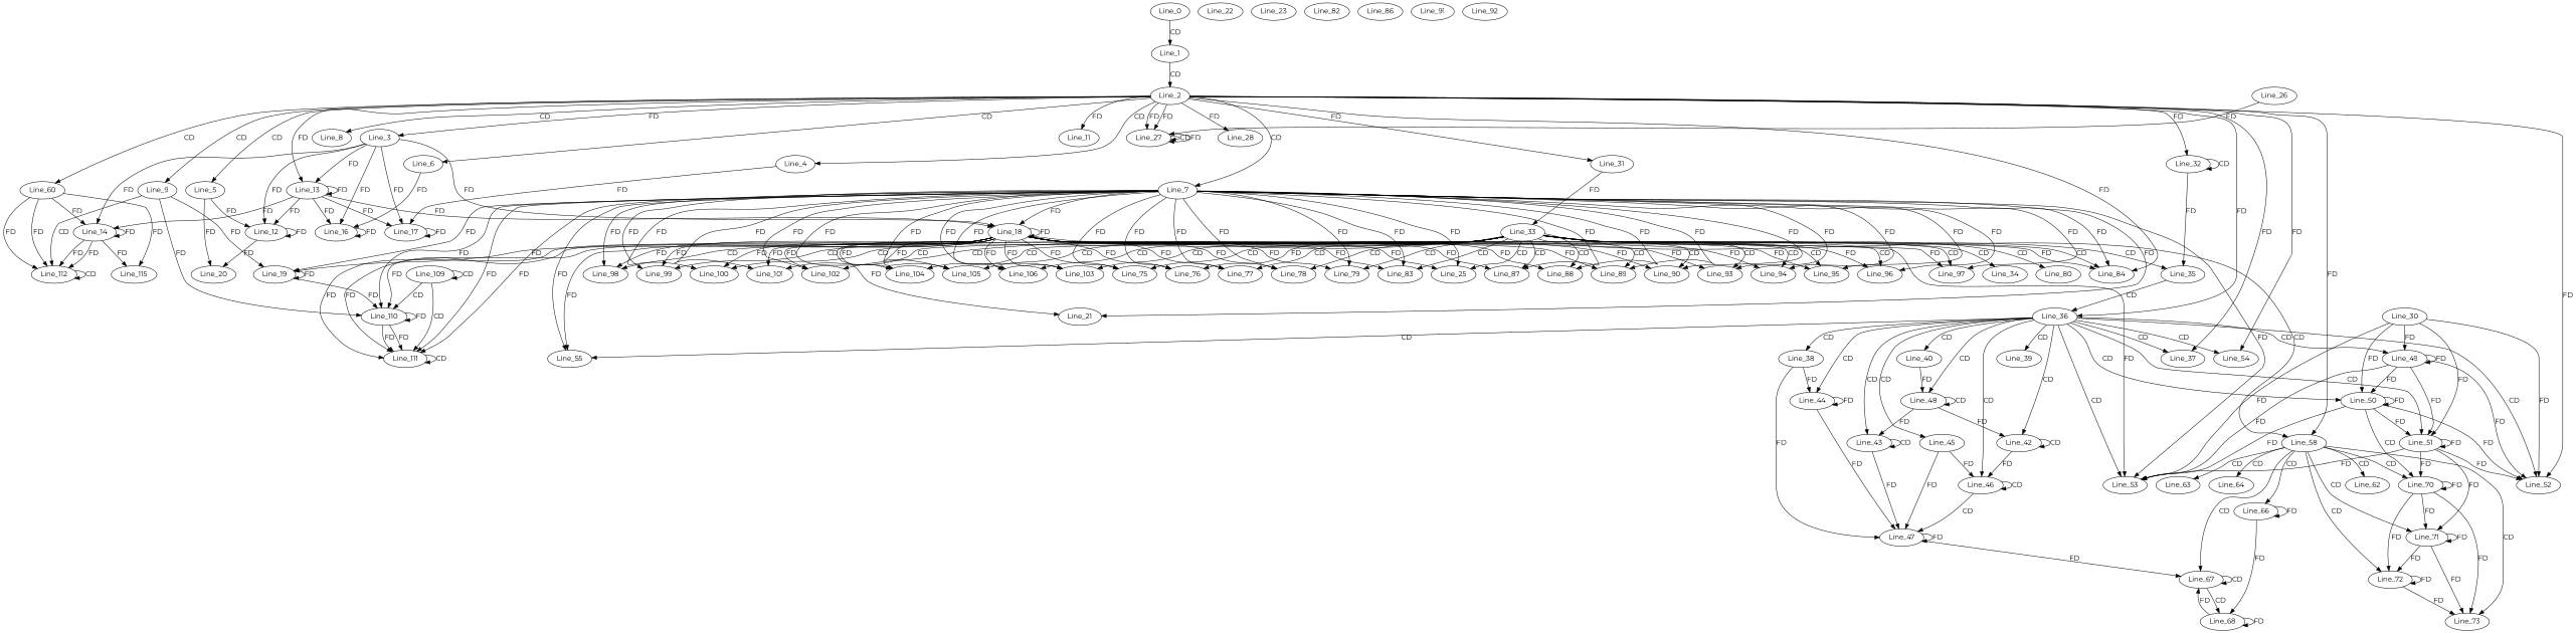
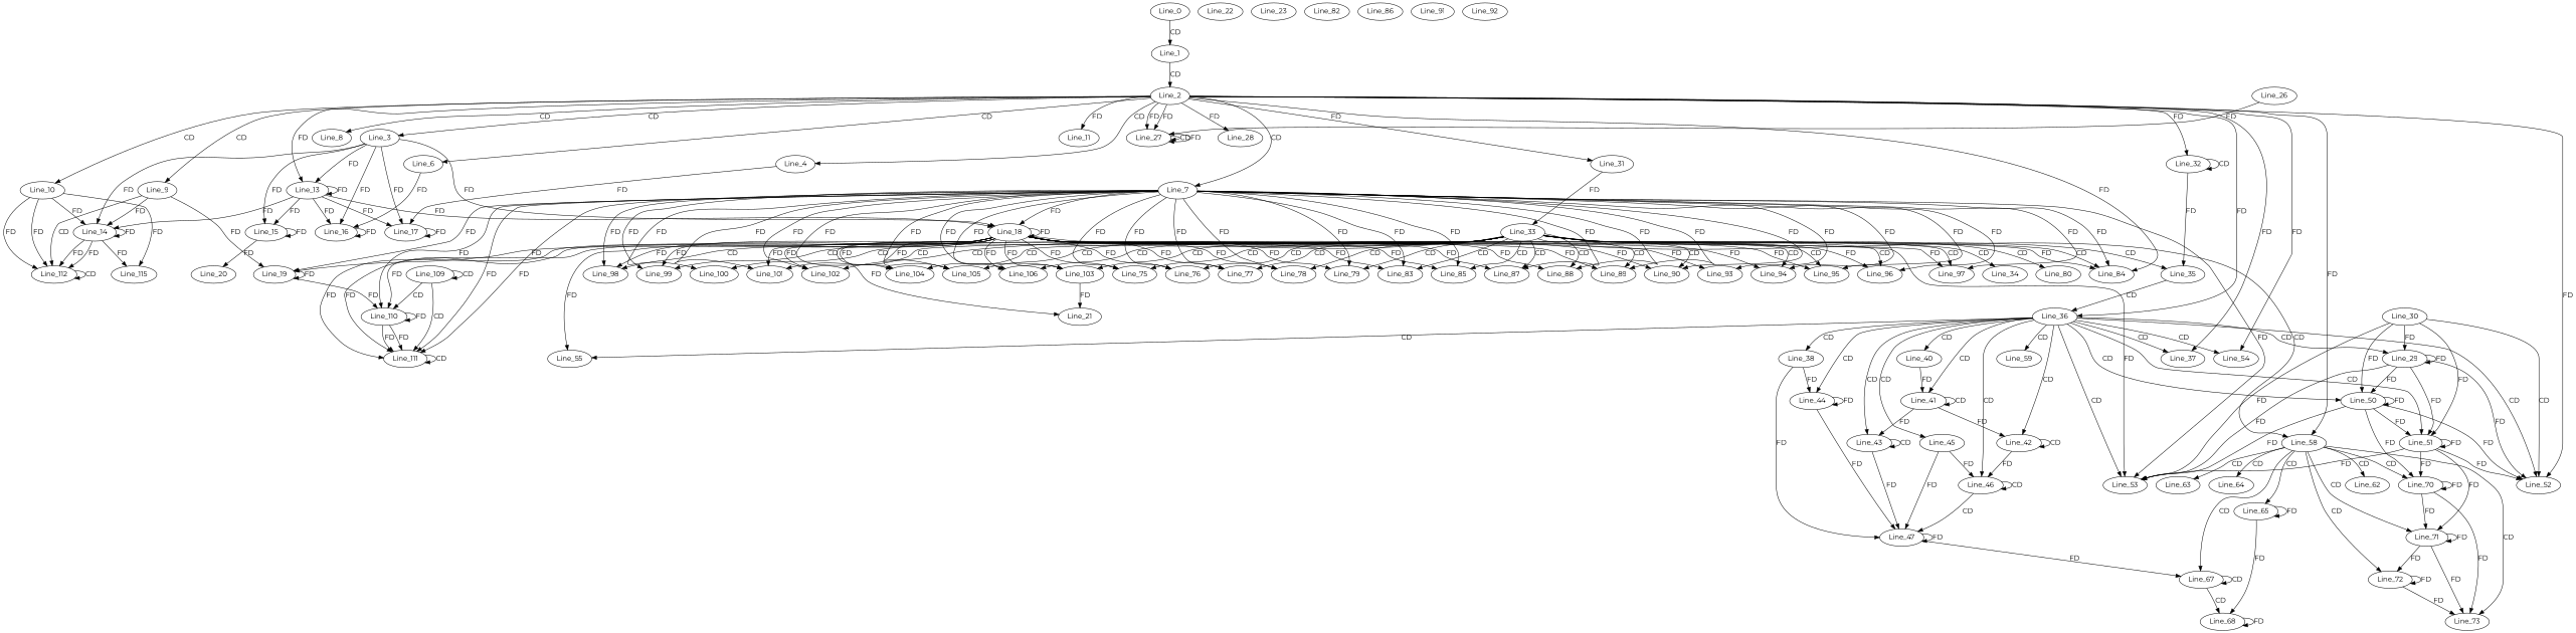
  digraph {
    fontname=Montserrat
    node [fontname=Montserrat]
    edge [fontname=Montserrat]
    Line_0
    Line_1
    Line_2
    Line_3
    Line_4
-   Line_5
    Line_6
    Line_7
    Line_8
    Line_9
-   Line_10 [label=Line_60]
+   Line_10
    n12 [label=Line_11]
    Line_13
    Line_27
    Line_28
    Line_31
    Line_32
    Line_36
    Line_37
    Line_52
    Line_54
    Line_58
    Line_84
    Line_14
-   Line_15 [label=Line_12]
+   Line_15
    Line_16
    Line_17
    Line_18
    Line_20
    Line_19
    Line_21
    Line_53
    Line_55
    Line_75
    Line_76
    Line_77
    Line_78
    Line_79
    Line_83
-   Line_85 [label=Line_25]
+   Line_85
    Line_87
    Line_88
    Line_89
    Line_90
    Line_93
    Line_94
    Line_95
    Line_96
    Line_97
    Line_98
    Line_99
    Line_100
    Line_101
    Line_102
    Line_103
    Line_104
    Line_105
    Line_106
    Line_110
    Line_111
    Line_112
    Line_115
    Line_33
    Line_35
    Line_38
-   Line_39
+   Line_39 [label=Line_59]
    Line_40
-   Line_41 [label=Line_48]
+   Line_41
    Line_42
    Line_43
    Line_44
    Line_45
    Line_46
-   Line_49
+   Line_49 [label=Line_29]
    Line_50
    Line_51
    Line_67
    Line_70
    Line_71
    Line_62
    Line_63
    Line_64
-   Line_65 [label=Line_66]
+   Line_65
    Line_72
    Line_73
    Line_22
    Line_23
    Line_26
    Line_34
    Line_80
    Line_47
    Line_68
    Line_30
    Line_82
    Line_86
    Line_91
    Line_92
    Line_109
    Line_0 -> Line_1 [label=CD]
    Line_1 -> Line_2 [label=CD]
-   Line_2 -> Line_3 [label=FD]
+   Line_2 -> Line_3 [label=CD]
    Line_2 -> Line_4 [label=CD]
-   Line_2 -> Line_5 [label=CD]
    Line_2 -> Line_6 [label=CD]
    Line_2 -> Line_7 [label=CD]
    Line_2 -> Line_8 [label=CD]
    Line_2 -> Line_9 [label=CD]
    Line_2 -> Line_10 [label=CD]
    Line_2 -> n12 [label=FD]
    Line_2 -> Line_13 [label=FD]
    Line_2 -> Line_27 [label=FD]
    Line_2 -> Line_27 [label=FD]
    Line_2 -> Line_28 [label=FD]
    Line_2 -> Line_31 [label=FD]
    Line_2 -> Line_32 [label=FD]
    Line_2 -> Line_36 [label=FD]
    Line_2 -> Line_37 [label=FD]
    Line_2 -> Line_52 [label=FD]
    Line_2 -> Line_54 [label=FD]
    Line_2 -> Line_58 [label=FD]
    Line_2 -> Line_84 [label=FD]
    Line_3 -> Line_13 [label=FD]
    Line_3 -> Line_14 [label=FD]
    Line_3 -> Line_15 [label=FD]
    Line_3 -> Line_16 [label=FD]
    Line_3 -> Line_17 [label=FD]
    Line_3 -> Line_18 [label=FD]
    Line_4 -> Line_17 [label=FD]
-   Line_5 -> Line_15 [label=FD]
-   Line_5 -> Line_20 [label=FD]
    Line_6 -> Line_16 [label=FD]
    Line_7 -> Line_84 [label=FD]
    Line_7 -> Line_18 [label=FD]
    Line_7 -> Line_19 [label=FD]
-   Line_7 -> Line_21 [label=FD]
+   Line_103 -> Line_21 [label=FD]
    Line_7 -> Line_53 [label=FD]
-   Line_7 -> Line_55 [label=FD]
    Line_7 -> Line_75 [label=FD]
    Line_7 -> Line_76 [label=FD]
    Line_7 -> Line_77 [label=FD]
    Line_7 -> Line_78 [label=FD]
    Line_7 -> Line_79 [label=FD]
    Line_7 -> Line_83 [label=FD]
    Line_7 -> Line_85 [label=FD]
    Line_7 -> Line_87 [label=FD]
    Line_7 -> Line_88 [label=FD]
    Line_7 -> Line_89 [label=FD]
    Line_7 -> Line_90 [label=FD]
    Line_7 -> Line_93 [label=FD]
    Line_7 -> Line_94 [label=FD]
    Line_7 -> Line_95 [label=FD]
    Line_7 -> Line_96 [label=FD]
    Line_7 -> Line_97 [label=FD]
    Line_7 -> Line_98 [label=FD]
    Line_7 -> Line_99 [label=FD]
    Line_7 -> Line_100 [label=FD]
    Line_7 -> Line_101 [label=FD]
    Line_7 -> Line_102 [label=FD]
    Line_7 -> Line_103 [label=FD]
    Line_7 -> Line_104 [label=FD]
    Line_7 -> Line_105 [label=FD]
    Line_7 -> Line_106 [label=FD]
    Line_7 -> Line_110 [label=FD]
    Line_7 -> Line_111 [label=FD]
    Line_7 -> Line_111 [label=FD]
    Line_9 -> Line_19 [label=FD]
-   Line_9 -> Line_110 [label=FD]
+   Line_9 -> Line_14 [label=FD]
    Line_9 -> Line_112 [label=CD]
    Line_10 -> Line_14 [label=FD]
    Line_10 -> Line_112 [label=FD]
    Line_10 -> Line_112 [label=FD]
    Line_10 -> Line_115 [label=FD]
    Line_13 -> Line_13 [label=FD]
    Line_13 -> Line_14 [label=FD]
    Line_13 -> Line_15 [label=FD]
    Line_13 -> Line_16 [label=FD]
    Line_13 -> Line_17 [label=FD]
    Line_13 -> Line_18 [label=FD]
    Line_27 -> Line_27 [label=CD]
    Line_27 -> Line_27 [label=FD]
    Line_31 -> Line_33 [label=FD]
    Line_32 -> Line_32 [label=CD]
    Line_32 -> Line_35 [label=FD]
    Line_36 -> Line_37 [label=CD]
    Line_36 -> Line_52 [label=CD]
    Line_36 -> Line_54 [label=CD]
    Line_36 -> Line_53 [label=CD]
    Line_36 -> Line_55 [label=CD]
    Line_36 -> Line_38 [label=CD]
    Line_36 -> Line_39 [label=CD]
    Line_36 -> Line_40 [label=CD]
    Line_36 -> Line_41 [label=CD]
    Line_36 -> Line_42 [label=CD]
    Line_36 -> Line_43 [label=CD]
    Line_36 -> Line_44 [label=CD]
    Line_36 -> Line_45 [label=CD]
    Line_36 -> Line_46 [label=CD]
    Line_36 -> Line_49 [label=CD]
    Line_36 -> Line_50 [label=CD]
    Line_36 -> Line_51 [label=CD]
    Line_58 -> Line_67 [label=CD]
    Line_58 -> Line_70 [label=CD]
    Line_58 -> Line_71 [label=CD]
    Line_58 -> Line_62 [label=CD]
    Line_58 -> Line_63 [label=CD]
    Line_58 -> Line_64 [label=CD]
    Line_58 -> Line_65 [label=CD]
    Line_58 -> Line_72 [label=CD]
    Line_58 -> Line_73 [label=CD]
    Line_14 -> Line_14 [label=FD]
    Line_14 -> Line_112 [label=FD]
    Line_14 -> Line_112 [label=FD]
    Line_14 -> Line_115 [label=FD]
    Line_15 -> Line_15 [label=FD]
    Line_15 -> Line_20 [label=FD]
    Line_16 -> Line_16 [label=FD]
    Line_17 -> Line_17 [label=FD]
    Line_18 -> Line_84 [label=FD]
    Line_18 -> Line_18 [label=FD]
    Line_18 -> Line_19 [label=FD]
    Line_18 -> Line_21 [label=FD]
    Line_18 -> Line_53 [label=FD]
    Line_18 -> Line_55 [label=FD]
    Line_18 -> Line_75 [label=FD]
    Line_18 -> Line_76 [label=FD]
    Line_18 -> Line_77 [label=FD]
    Line_18 -> Line_78 [label=FD]
    Line_18 -> Line_79 [label=FD]
    Line_18 -> Line_83 [label=FD]
    Line_18 -> Line_85 [label=FD]
    Line_18 -> Line_87 [label=FD]
    Line_18 -> Line_88 [label=FD]
    Line_18 -> Line_89 [label=FD]
    Line_18 -> Line_90 [label=FD]
    Line_18 -> Line_93 [label=FD]
    Line_18 -> Line_94 [label=FD]
    Line_18 -> Line_95 [label=FD]
    Line_18 -> Line_96 [label=FD]
    Line_18 -> Line_97 [label=FD]
    Line_18 -> Line_98 [label=FD]
    Line_18 -> Line_99 [label=FD]
-   Line_18 -> Line_100 [label=FD]
    Line_18 -> Line_101 [label=FD]
    Line_18 -> Line_102 [label=FD]
    Line_18 -> Line_103 [label=FD]
    Line_18 -> Line_104 [label=FD]
    Line_18 -> Line_105 [label=FD]
    Line_18 -> Line_106 [label=FD]
    Line_18 -> Line_110 [label=FD]
    Line_18 -> Line_111 [label=FD]
    Line_18 -> Line_111 [label=FD]
    Line_19 -> Line_19 [label=FD]
    Line_19 -> Line_110 [label=FD]
    Line_110 -> Line_110 [label=FD]
    Line_110 -> Line_111 [label=FD]
    Line_110 -> Line_111 [label=FD]
    Line_111 -> Line_111 [label=CD]
    Line_112 -> Line_112 [label=CD]
    Line_33 -> Line_58 [label=CD]
    Line_33 -> Line_84 [label=CD]
    Line_33 -> Line_75 [label=CD]
-   Line_33 -> Line_76 [label=FD]
+   Line_33 -> Line_76 [label=CD]
    Line_33 -> Line_77 [label=CD]
    Line_33 -> Line_78 [label=CD]
    Line_33 -> Line_79 [label=CD]
    Line_33 -> Line_83 [label=CD]
    Line_33 -> Line_85 [label=CD]
    Line_33 -> Line_87 [label=CD]
    Line_33 -> Line_88 [label=CD]
    Line_33 -> Line_89 [label=CD]
    Line_33 -> Line_90 [label=CD]
-   Line_33 -> Line_93 [label=CD]
    Line_33 -> Line_94 [label=CD]
    Line_33 -> Line_95 [label=CD]
    Line_33 -> Line_96 [label=CD]
    Line_33 -> Line_97 [label=CD]
    Line_33 -> Line_98 [label=CD]
    Line_33 -> Line_99 [label=CD]
    Line_33 -> Line_100 [label=CD]
    Line_33 -> Line_101 [label=CD]
    Line_33 -> Line_102 [label=CD]
    Line_33 -> Line_103 [label=CD]
    Line_33 -> Line_104 [label=CD]
    Line_33 -> Line_105 [label=CD]
    Line_33 -> Line_106 [label=CD]
    Line_33 -> Line_35 [label=CD]
    Line_33 -> Line_34 [label=CD]
    Line_33 -> Line_80 [label=CD]
    Line_35 -> Line_36 [label=CD]
    Line_38 -> Line_44 [label=FD]
    Line_38 -> Line_47 [label=FD]
    Line_40 -> Line_41 [label=FD]
    Line_41 -> Line_41 [label=CD]
    Line_41 -> Line_42 [label=FD]
    Line_41 -> Line_43 [label=FD]
    Line_42 -> Line_42 [label=CD]
    Line_42 -> Line_46 [label=FD]
    Line_43 -> Line_43 [label=CD]
    Line_43 -> Line_47 [label=FD]
    Line_44 -> Line_44 [label=FD]
    Line_44 -> Line_47 [label=FD]
    Line_45 -> Line_46 [label=FD]
    Line_45 -> Line_47 [label=FD]
    Line_46 -> Line_46 [label=CD]
    Line_46 -> Line_47 [label=CD]
    Line_49 -> Line_52 [label=FD]
    Line_49 -> Line_53 [label=FD]
    Line_49 -> Line_49 [label=FD]
    Line_49 -> Line_50 [label=FD]
    Line_49 -> Line_51 [label=FD]
    Line_50 -> Line_52 [label=FD]
    Line_50 -> Line_53 [label=FD]
    Line_50 -> Line_50 [label=FD]
    Line_50 -> Line_51 [label=FD]
-   Line_50 -> Line_70 [label=CD]
+   Line_50 -> Line_70 [label=FD]
    Line_51 -> Line_52 [label=FD]
    Line_51 -> Line_53 [label=FD]
    Line_51 -> Line_51 [label=FD]
    Line_51 -> Line_70 [label=FD]
    Line_51 -> Line_71 [label=FD]
    Line_67 -> Line_67 [label=CD]
    Line_67 -> Line_68 [label=CD]
    Line_70 -> Line_70 [label=FD]
    Line_70 -> Line_71 [label=FD]
-   Line_70 -> Line_72 [label=FD]
    Line_70 -> Line_73 [label=FD]
    Line_71 -> Line_71 [label=FD]
    Line_71 -> Line_72 [label=FD]
    Line_71 -> Line_73 [label=FD]
    Line_65 -> Line_65 [label=FD]
    Line_65 -> Line_68 [label=FD]
    Line_72 -> Line_72 [label=FD]
    Line_72 -> Line_73 [label=FD]
    Line_26 -> Line_27 [label=FD]
    Line_47 -> Line_67 [label=FD]
    Line_47 -> Line_47 [label=FD]
-   Line_68 -> Line_67 [label=FD]
    Line_68 -> Line_68 [label=FD]
-   Line_30 -> Line_52 [label=FD]
+   Line_30 -> Line_52 [label=CD]
    Line_30 -> Line_53 [label=FD]
    Line_30 -> Line_49 [label=FD]
    Line_30 -> Line_50 [label=FD]
    Line_30 -> Line_51 [label=FD]
    Line_109 -> Line_110 [label=CD]
    Line_109 -> Line_111 [label=CD]
    Line_109 -> Line_109 [label=CD]
  }
